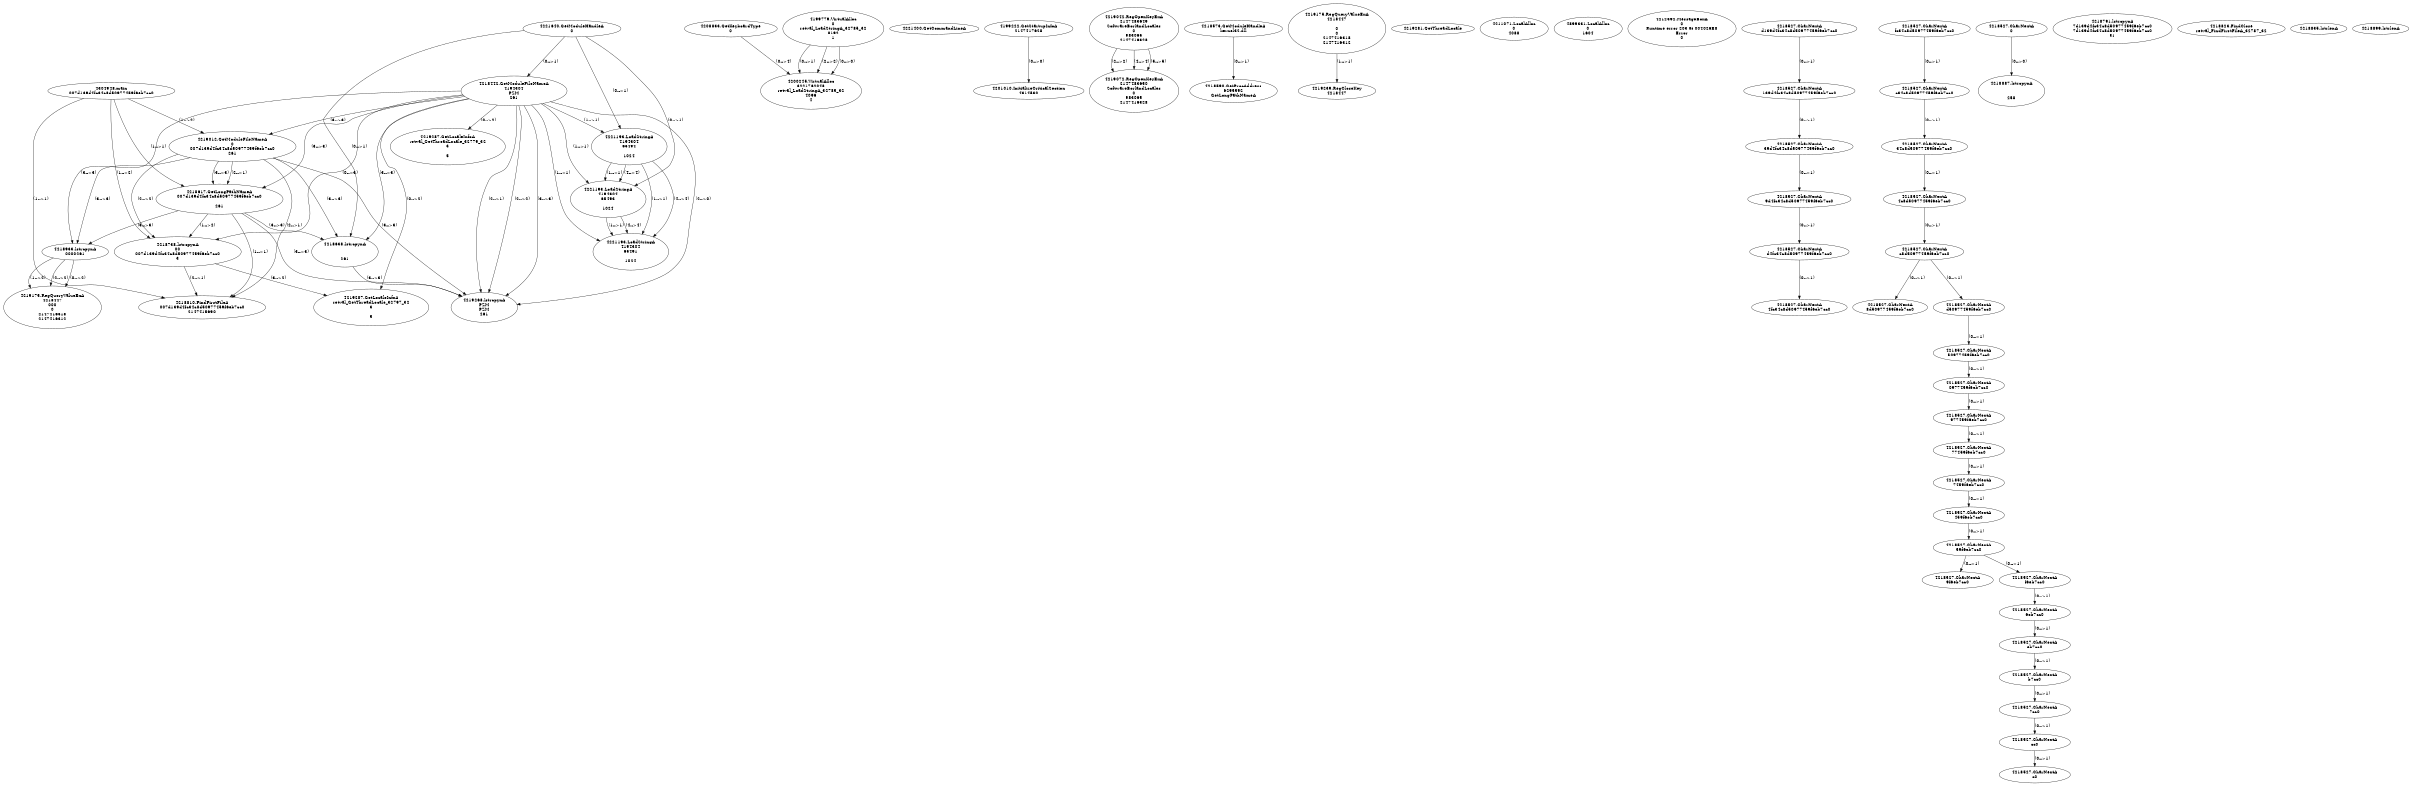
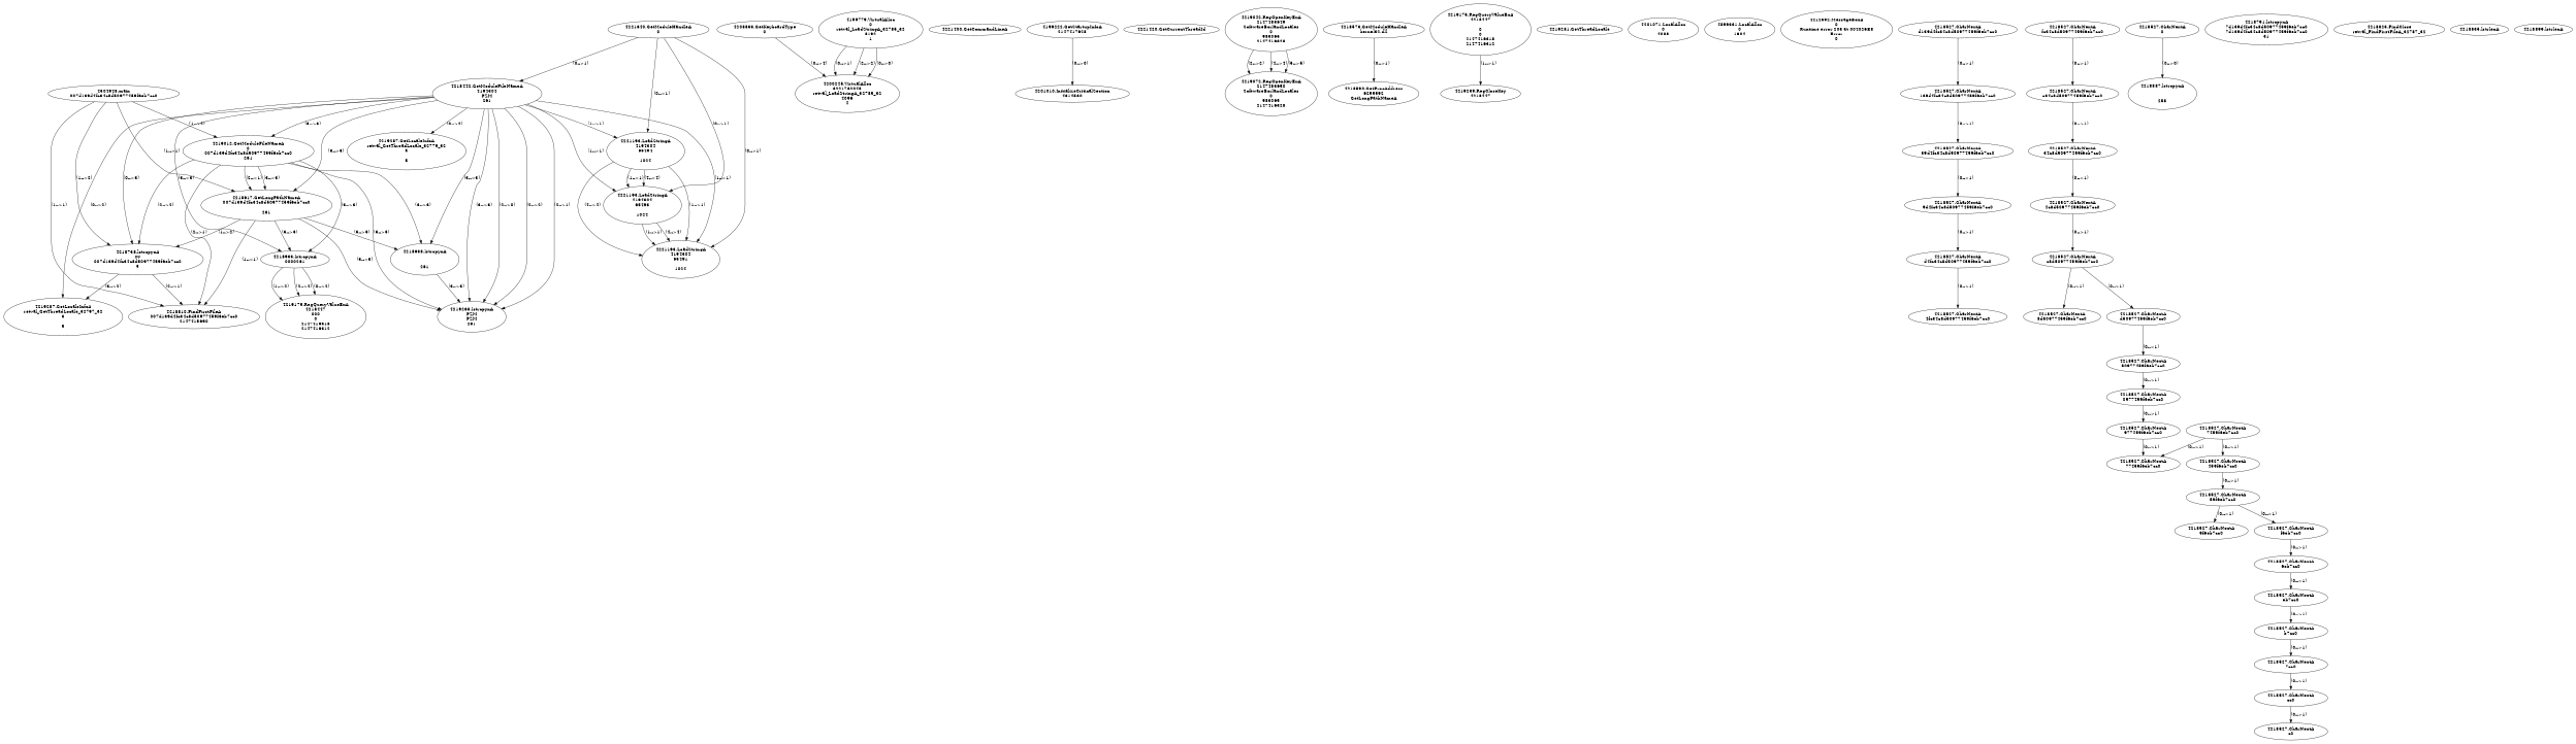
  digraph {
    n1 [label="4304948.main\n007d139d4fc34c8d50977459f6eb7cc0"]
    n2 [label="4219012.GetModuleFileNameA\n0\n007d139d4fc34c8d50977459f6eb7cc0\n261"]
    n3 [label="4218617.GetLongPathNameA\n007d139d4fc34c8d50977459f6eb7cc0\n\n261"]
    n4 [label="4218738.lstrcpynA\n00\n007d139d4fc34c8d50977459f6eb7cc0\n3"]
    n5 [label="4218810.FindFirstFileA\n007d139d4fc34c8d50977459f6eb7cc0\n2147415690"]
    n6 [label="4218638.lstrcpynA\n\n\n261"]
    n7 [label="4219268.lstrcpynA\nPZM\nPZM\n261"]
    n8 [label="4218933.lstrcpynA\n0000261"]
    n9 [label="4219287.GetLocaleInfoA\nretval_GetThreadLocale_32797_32\n3\n\n5"]
    n10 [label="4221640.GetModuleHandleA\n0"]
    n11 [label="4218442.GetModuleFileNameA\n4194304\nPZM\n261"]
    n12 [label="4221193.LoadStringA\n4194304\n65494\n\n1024"]
    n13 [label="4221193.LoadStringA\n4194304\n65493\n\n1024"]
    n14 [label="4221193.LoadStringA\n4194304\n65491\n\n1024"]
    n15 [label="4219287.GetLocaleInfoA\nretval_GetThreadLocale_32779_32\n3\n\n5"]
    n16 [label="4208833.GetKeyboardType\n0"]
    n17 [label="4200245.VirtualAlloc\n3221762048\nretval_LoadStringA_32785_32\n4096\n4"]
    n18 [label="4221400.GetCommandLineA\n"]
    n19 [label="4199222.GetStartupInfoA\n2147417628"]
    n20 [label="4201010.InitializeCriticalSection\n4314530"]
+   n21 [label="4221420.GetCurrentThreadId\n"]
    n22 [label="4219175.RegQueryValueExA\n4218447\n000\n0\n2147416318\n2147416312"]
    n23 [label="4219042.RegOpenKeyExA\n2147483649\nSoftware\Borland\Locales\n0\n983065\n2147416328"]
    n24 [label="4219072.RegOpenKeyExA\n2147483650\nSoftware\Borland\Locales\n0\n983065\n2147416328"]
    n25 [label="4218573.GetModuleHandleA\nkernel32.dll"]
    n26 [label="4218590.GetProcAddress\n6295592\nGetLongPathNameA"]
    n27 [label="4219175.RegQueryValueExA\n4218447\n\n0\n0\n2147416318\n2147416312"]
    n28 [label="4219239.RegCloseKey\n4218447"]
    n29 [label="4219281.GetThreadLocale\n"]
-   n30 [label="4211071.LocalAlloc\n0\n4088"]
+   n30 [label="4201071.LocalAlloc\n0\n4088"]
    n31 [label="4199779.VirtualAlloc\n0\nretval_LoadStringA_32785_32\n8192\n1"]
    n32 [label="4899331.LocalAlloc\n0\n1604"]
    n33 [label="4212392.MessageBoxA\n0\nRuntime error 203 at 004026E8\nError\n0"]
    n34 [label="4218527.CharNextA\nd139d4fc34c8d50977459f6eb7cc0"]
    n35 [label="4218527.CharNextA\n139d4fc34c8d50977459f6eb7cc0"]
    n36 [label="4218527.CharNextA\n39d4fc34c8d50977459f6eb7cc0"]
    n37 [label="4218527.CharNextA\n9d4fc34c8d50977459f6eb7cc0"]
    n38 [label="4218527.CharNextA\nd4fc34c8d50977459f6eb7cc0"]
    n39 [label="4218527.CharNextA\n4fc34c8d50977459f6eb7cc0"]
    n40 [label="4218527.CharNextA\nfc34c8d50977459f6eb7cc0"]
    n41 [label="4218527.CharNextA\nc34c8d50977459f6eb7cc0"]
    n42 [label="4218527.CharNextA\n34c8d50977459f6eb7cc0"]
    n43 [label="4218527.CharNextA\n4c8d50977459f6eb7cc0"]
    n44 [label="4218527.CharNextA\nc8d50977459f6eb7cc0"]
    n45 [label="4218527.CharNextA\n8d50977459f6eb7cc0"]
    n46 [label="4218527.CharNextA\nd50977459f6eb7cc0"]
    n47 [label="4218527.CharNextA\n50977459f6eb7cc0"]
    n48 [label="4218527.CharNextA\n0977459f6eb7cc0"]
    n49 [label="4218527.CharNextA\n977459f6eb7cc0"]
    n50 [label="4218527.CharNextA\n77459f6eb7cc0"]
    n51 [label="4218527.CharNextA\n7459f6eb7cc0"]
    n52 [label="4218527.CharNextA\n459f6eb7cc0"]
    n53 [label="4218527.CharNextA\n59f6eb7cc0"]
    n54 [label="4218527.CharNextA\n9f6eb7cc0"]
    n55 [label="4218527.CharNextA\nf6eb7cc0"]
    n56 [label="4218527.CharNextA\n6eb7cc0"]
    n57 [label="4218527.CharNextA\neb7cc0"]
    n58 [label="4218527.CharNextA\nb7cc0"]
    n59 [label="4218527.CharNextA\n7cc0"]
    n60 [label="4218527.CharNextA\ncc0"]
    n61 [label="4218527.CharNextA\nc0"]
    n62 [label="4218527.CharNextA\n0"]
    n63 [label="4218887.lstrcpynA\n\n\n258"]
    n64 [label="4218791.lstrcpynA\n7d139d4fc34c8d50977459f6eb7cc0\n7d139d4fc34c8d50977459f6eb7cc0\n31"]
    n65 [label="4218823.FindClose\nretval_FindFirstFileA_32787_32"]
    n66 [label="4218835.lstrlenA\n"]
    n67 [label="4218899.lstrlenA\n"]
    n1 -> n2 [label="(1-->2)"]
    n1 -> n3 [label="(1-->1)"]
    n1 -> n4 [label="(1-->2)"]
    n1 -> n5 [label="(1-->1)"]
    n2 -> n3 [label="(2-->1)"]
    n2 -> n3 [label="(3-->3)"]
    n2 -> n4 [label="(2-->2)"]
    n2 -> n5 [label="(2-->1)"]
    n2 -> n6 [label="(3-->3)"]
    n2 -> n7 [label="(3-->3)"]
    n2 -> n8 [label="(3-->3)"]
    n3 -> n4 [label="(1-->2)"]
    n3 -> n5 [label="(1-->1)"]
    n3 -> n6 [label="(3-->3)"]
    n3 -> n7 [label="(3-->3)"]
    n3 -> n8 [label="(3-->3)"]
    n4 -> n5 [label="(2-->1)"]
    n4 -> n9 [label="(3-->2)"]
    n6 -> n7 [label="(3-->3)"]
    n8 -> n22 [label="(1-->2)"]
    n8 -> n22 [label="(2-->2)"]
    n8 -> n22 [label="(0-->2)"]
    n10 -> n11 [label="(0-->1)"]
    n10 -> n12 [label="(0-->1)"]
    n10 -> n13 [label="(0-->1)"]
-   n10 -> n6 [label="(0-->1)"]
+   n10 -> n14 [label="(0-->1)"]
    n11 -> n2 [label="(3-->3)"]
    n11 -> n3 [label="(3-->3)"]
    n11 -> n4 [label="(0-->3)"]
    n11 -> n6 [label="(3-->3)"]
    n11 -> n7 [label="(2-->1)"]
    n11 -> n7 [label="(2-->2)"]
    n11 -> n7 [label="(3-->3)"]
    n11 -> n7 [label="(2-->0)"]
    n11 -> n8 [label="(3-->3)"]
    n11 -> n9 [label="(0-->2)"]
    n11 -> n12 [label="(1-->1)"]
    n11 -> n13 [label="(1-->1)"]
    n11 -> n14 [label="(1-->1)"]
    n11 -> n15 [label="(0-->2)"]
    n12 -> n13 [label="(1-->1)"]
    n12 -> n13 [label="(4-->4)"]
    n12 -> n14 [label="(1-->1)"]
    n12 -> n14 [label="(4-->4)"]
    n13 -> n14 [label="(1-->1)"]
    n13 -> n14 [label="(4-->4)"]
    n16 -> n17 [label="(0-->4)"]
    n19 -> n20 [label="(0-->0)"]
    n23 -> n24 [label="(2-->2)"]
    n23 -> n24 [label="(4-->4)"]
    n23 -> n24 [label="(5-->5)"]
    n25 -> n26 [label="(0-->1)"]
    n27 -> n28 [label="(1-->1)"]
    n31 -> n17 [label="(0-->1)"]
    n31 -> n17 [label="(2-->2)"]
    n31 -> n17 [label="(0-->0)"]
    n34 -> n35 [label="(0-->1)"]
    n35 -> n36 [label="(0-->1)"]
    n36 -> n37 [label="(0-->1)"]
    n37 -> n38 [label="(0-->1)"]
    n38 -> n39 [label="(0-->1)"]
    n40 -> n41 [label="(0-->1)"]
    n41 -> n42 [label="(0-->1)"]
    n42 -> n43 [label="(0-->1)"]
    n43 -> n44 [label="(0-->1)"]
    n44 -> n45 [label="(0-->1)"]
    n44 -> n46 [label="(0-->1)"]
    n46 -> n47 [label="(0-->1)"]
    n47 -> n48 [label="(0-->1)"]
    n48 -> n49 [label="(0-->1)"]
    n49 -> n50 [label="(0-->1)"]
-   n50 -> n51 [label="(0-->1)"]
+   n51 -> n50 [label="(0-->1)"]
    n51 -> n52 [label="(0-->1)"]
    n52 -> n53 [label="(0-->1)"]
    n53 -> n54 [label="(0-->1)"]
    n53 -> n55 [label="(0-->1)"]
    n55 -> n56 [label="(0-->1)"]
    n56 -> n57 [label="(0-->1)"]
    n57 -> n58 [label="(0-->1)"]
    n58 -> n59 [label="(0-->1)"]
    n59 -> n60 [label="(0-->1)"]
    n60 -> n61 [label="(0-->1)"]
    n62 -> n63 [label="(0-->0)"]
  }
